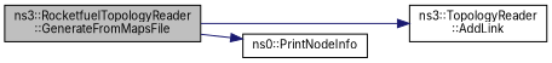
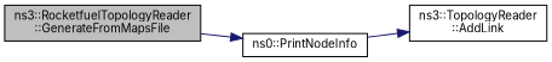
  digraph {
    fontname=Inter
    rankdir=LR
    node [color=black fillcolor=white fontname=Inter fontsize=10 shape=record style=filled]
    edge [color=midnightblue fontname=Inter fontsize=10 labelfontname=Helvetica labelfontsize=10 style=solid]
    n1 [fillcolor=grey75 fontcolor=black height=0.2 label="ns3::RocketfuelTopologyReader\l::GenerateFromMapsFile" width=0.4]
    n2 [height=0.2 label="ns3::TopologyReader\l::AddLink" width=0.4]
    n3 [height=0.2 label="ns0::PrintNodeInfo" width=0.4]
-   n1 -> n2
+   n3 -> n2
    n1 -> n3
  }
